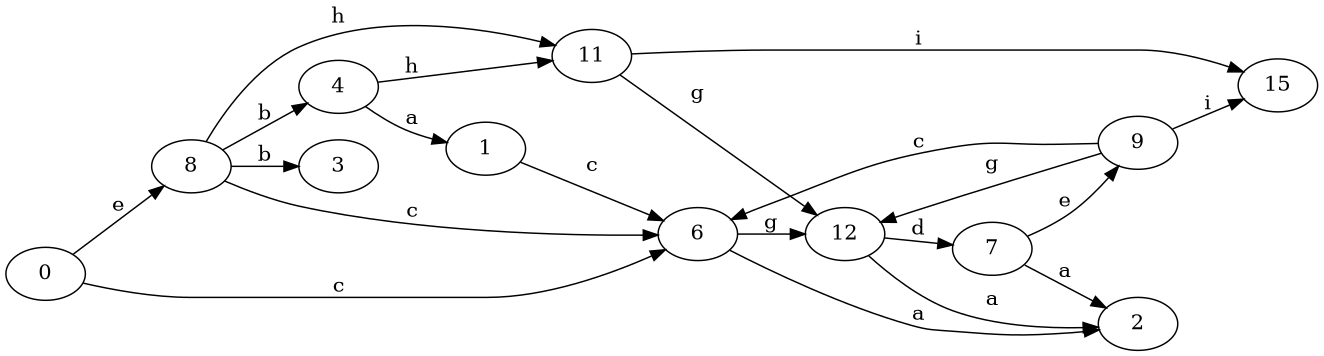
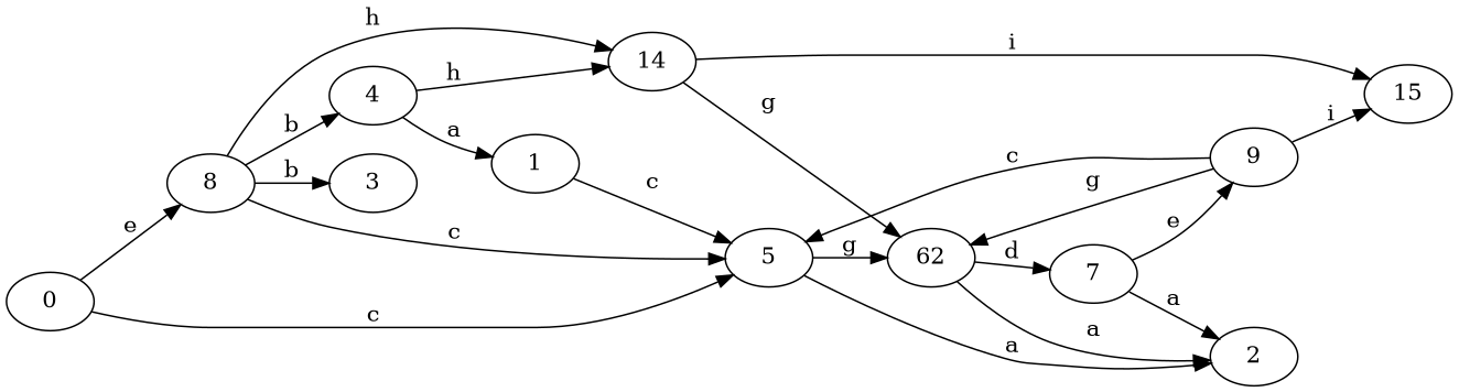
  strict digraph {
    rankdir=LR
    1
-   6
+   6 [label=5]
    2
-   12
+   12 [label=62]
    4
-   14 [label=11]
+   14
    15
    8
    3
    7
    9
    0
    1 -> 6 [label=c]
    6 -> 2 [label=a]
    6 -> 12 [label=g]
    12 -> 2 [label=a]
    12 -> 7 [label=d]
    4 -> 1 [label=a]
    4 -> 14 [label=h]
    14 -> 12 [label=g]
    14 -> 15 [label=i]
    8 -> 6 [label=c]
    8 -> 4 [label=b]
    8 -> 14 [label=h]
    8 -> 3 [label=b]
    7 -> 2 [label=a]
    7 -> 9 [label=e]
    9 -> 6 [label=c]
    9 -> 12 [label=g]
    9 -> 15 [label=i]
    0 -> 6 [label=c]
    0 -> 8 [label=e]
  }
